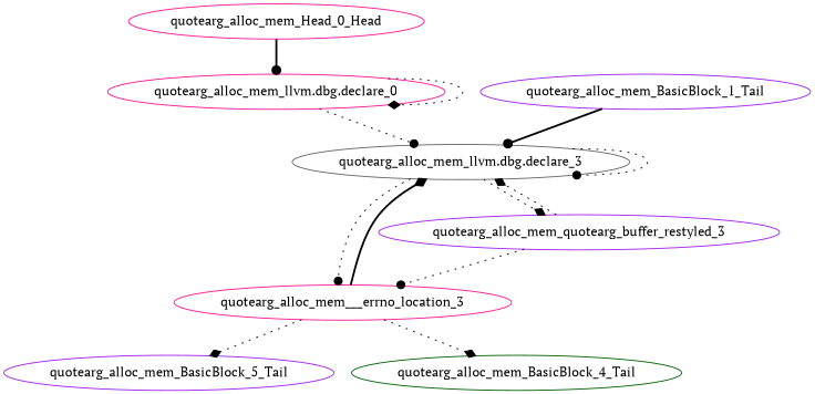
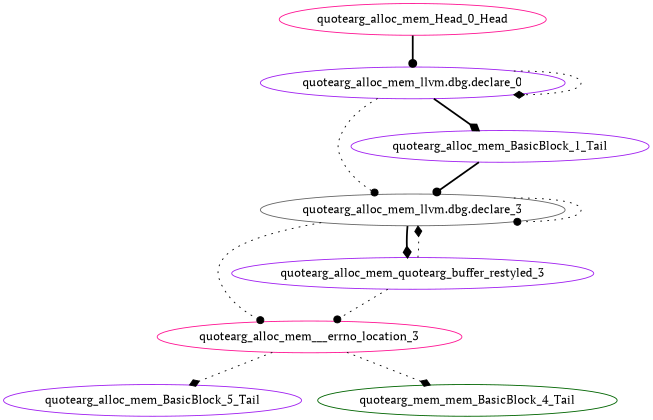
  digraph {
    fontname="PT Serif"
    node [color=deeppink fontname="PT Serif"]
    edge [arrowhead=diamond fontname="PT Serif" style=dotted]
    n1 [label=quotearg_alloc_mem_Head_0_Head]
-   "quotearg_alloc_mem_llvm.dbg.declare_0"
+   "quotearg_alloc_mem_llvm.dbg.declare_0" [color=purple]
    "quotearg_alloc_mem_llvm.dbg.declare_3" [color=gray40]
    quotearg_alloc_mem_BasicBlock_1_Tail [color=purple]
    quotearg_alloc_mem___errno_location_3
    quotearg_alloc_mem_quotearg_buffer_restyled_3 [color=purple]
    quotearg_alloc_mem_BasicBlock_5_Tail [color=purple]
-   quotearg_alloc_mem_BasicBlock_4_Tail [color=darkgreen]
+   quotearg_alloc_mem_BasicBlock_4_Tail [color=darkgreen label=quotearg_mem_mem_BasicBlock_4_Tail]
    n1 -> "quotearg_alloc_mem_llvm.dbg.declare_0" [arrowhead=dot style=bold]
    "quotearg_alloc_mem_llvm.dbg.declare_0" -> "quotearg_alloc_mem_llvm.dbg.declare_0"
    "quotearg_alloc_mem_llvm.dbg.declare_0" -> "quotearg_alloc_mem_llvm.dbg.declare_3" [arrowhead=dot]
+   "quotearg_alloc_mem_llvm.dbg.declare_0" -> quotearg_alloc_mem_BasicBlock_1_Tail [style=bold]
    "quotearg_alloc_mem_llvm.dbg.declare_3" -> "quotearg_alloc_mem_llvm.dbg.declare_3" [arrowhead=dot]
    "quotearg_alloc_mem_llvm.dbg.declare_3" -> quotearg_alloc_mem___errno_location_3 [arrowhead=dot]
-   "quotearg_alloc_mem_llvm.dbg.declare_3" -> quotearg_alloc_mem_quotearg_buffer_restyled_3
+   "quotearg_alloc_mem_llvm.dbg.declare_3" -> quotearg_alloc_mem_quotearg_buffer_restyled_3 [style=bold]
    quotearg_alloc_mem_BasicBlock_1_Tail -> "quotearg_alloc_mem_llvm.dbg.declare_3" [arrowhead=dot style=bold]
-   quotearg_alloc_mem___errno_location_3 -> "quotearg_alloc_mem_llvm.dbg.declare_3" [style=bold]
    quotearg_alloc_mem___errno_location_3 -> quotearg_alloc_mem_BasicBlock_5_Tail
    quotearg_alloc_mem___errno_location_3 -> quotearg_alloc_mem_BasicBlock_4_Tail
    quotearg_alloc_mem_quotearg_buffer_restyled_3 -> "quotearg_alloc_mem_llvm.dbg.declare_3"
    quotearg_alloc_mem_quotearg_buffer_restyled_3 -> quotearg_alloc_mem___errno_location_3 [arrowhead=dot]
  }
